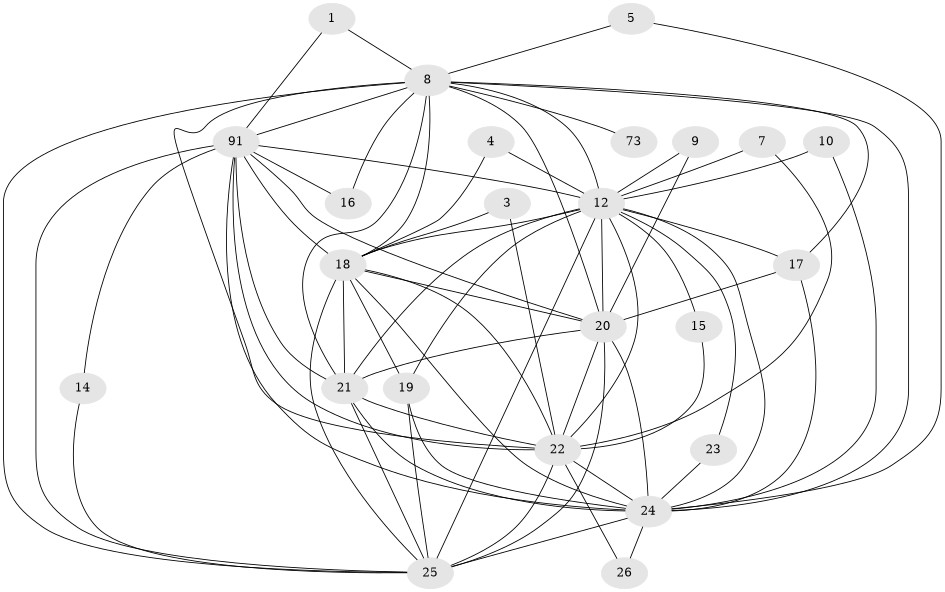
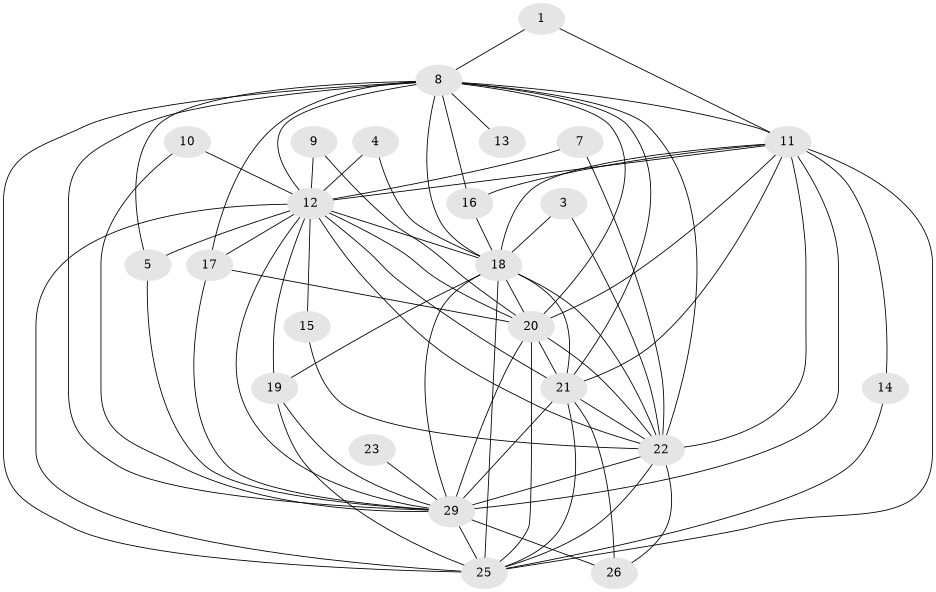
  graph {
    node [color=gray90 style=filled]
    edge [weight=1.0]
    1
    8
-   11 [label=91]
+   11
    12
-   24
+   24 [label=29]
    18
    22
-   13 [label=73]
+   13
    16
    17
    20
    21
    25
    14
    15
    19
    23
    26
    3
    4
    5
    7
    9
    10
    1 -- 8
    1 -- 11
    8 -- 11
    8 -- 12 [weight=2.0]
    8 -- 24 [weight=2.0]
    8 -- 18 [weight=2.0]
    8 -- 22 [weight=2.0]
    8 -- 13
    8 -- 16 [weight=2.0]
    8 -- 17
    8 -- 20 [weight=2.0]
    8 -- 21
    8 -- 25 [weight=2.0]
    11 -- 12
    11 -- 24 [weight=3.0]
    11 -- 18
    11 -- 22
    11 -- 16
    11 -- 20
    11 -- 21 [weight=2.0]
    11 -- 25
    11 -- 14
    12 -- 24 [weight=2.0]
    12 -- 18 [weight=2.0]
    12 -- 22 [weight=2.0]
    12 -- 17
    12 -- 20
    12 -- 21 [weight=2.0]
    12 -- 25
    12 -- 15
    12 -- 19
-   12 -- 23
+   12 -- 5
    24 -- 25 [weight=3.0]
    24 -- 26
    18 -- 24 [weight=3.0]
    18 -- 22
    18 -- 20
    18 -- 21
    18 -- 25
    18 -- 19
    22 -- 24 [weight=2.0]
    22 -- 25 [weight=2.0]
    22 -- 26
+   16 -- 18
    17 -- 24
    17 -- 20
    20 -- 24 [weight=4.0]
    20 -- 22
    20 -- 21
    20 -- 25
    21 -- 24 [weight=2.0]
    21 -- 22
    21 -- 25
+   21 -- 26
    14 -- 25
    15 -- 22
    19 -- 24
    19 -- 25
    23 -- 24
    3 -- 18
    3 -- 22
    4 -- 12
    4 -- 18
    5 -- 8
    5 -- 24
    7 -- 12
    7 -- 22
    9 -- 12
    9 -- 20
    10 -- 12
    10 -- 24
  }
